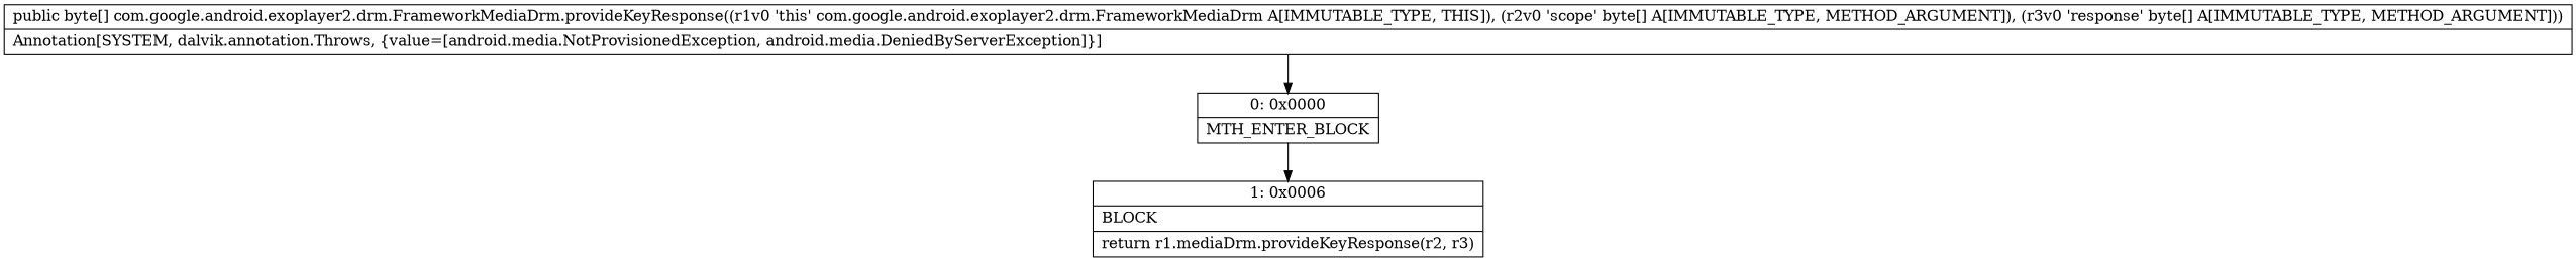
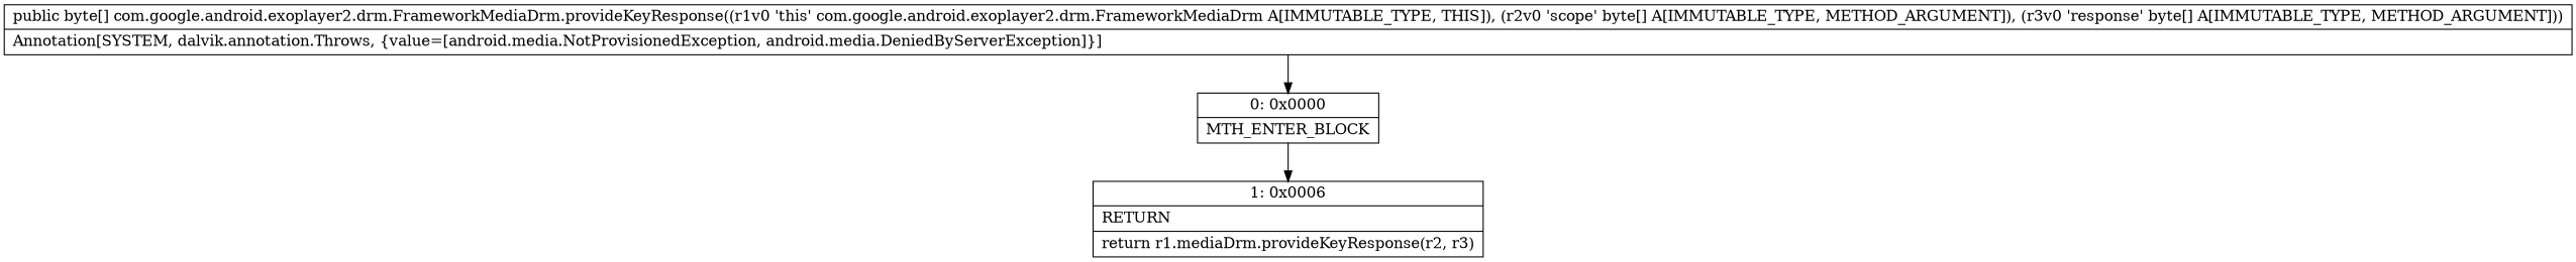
  digraph {
    node [shape=record]
    n1 [label="{0\:\ 0x0000|MTH_ENTER_BLOCK\l}"]
-   n2 [label="{1\:\ 0x0006|BLOCK\l|return r1.mediaDrm.provideKeyResponse(r2, r3)\l}"]
+   n2 [label="{1\:\ 0x0006|RETURN\l|return r1.mediaDrm.provideKeyResponse(r2, r3)\l}"]
    n3 [label="{public byte[] com.google.android.exoplayer2.drm.FrameworkMediaDrm.provideKeyResponse((r1v0 'this' com.google.android.exoplayer2.drm.FrameworkMediaDrm A[IMMUTABLE_TYPE, THIS]), (r2v0 'scope' byte[] A[IMMUTABLE_TYPE, METHOD_ARGUMENT]), (r3v0 'response' byte[] A[IMMUTABLE_TYPE, METHOD_ARGUMENT]))  | Annotation[SYSTEM, dalvik.annotation.Throws, \{value=[android.media.NotProvisionedException, android.media.DeniedByServerException]\}]\l}"]
    n1 -> n2
    n3 -> n1
  }
